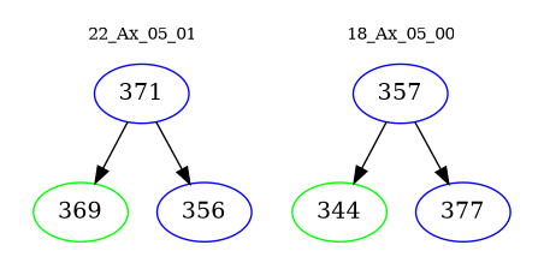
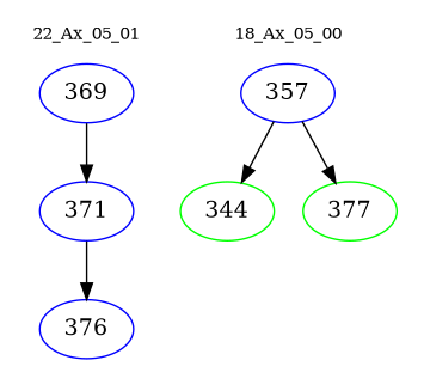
  digraph {
    node [color=blue]
    edge [color=black]
    n1 [label=371]
-   n2 [color=green label=369]
-   n3 [label=356]
+   n2 [label=369]
+   n3 [label=376]
    n4 [label=357]
    n5 [color=green label=344]
-   n6 [label=377]
+   n6 [color=green label=377]
    subgraph cluster_1 {
      color=white
      fontsize=10
      label="22_Ax_05_01"
      n1
      n2
      n3
    }
    subgraph cluster_2 {
      color=white
      fontsize=10
      label="18_Ax_05_00"
      n4
      n5
      n6
    }
-   n1 -> n2
+   n2 -> n1
    n1 -> n3
    n4 -> n5
    n4 -> n6
  }
